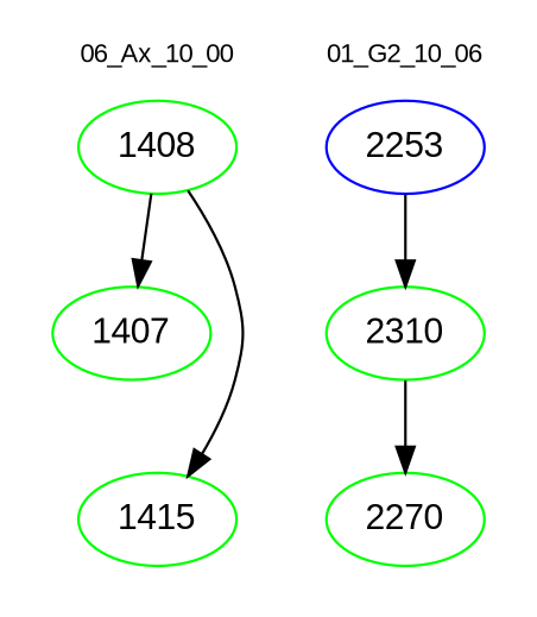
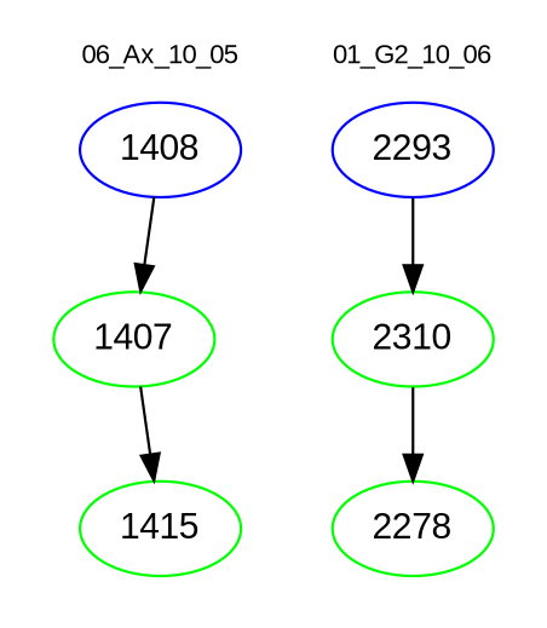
  digraph {
    fontname="Liberation Sans"
    node [color=green fontname="Liberation Sans"]
    edge [color=black fontname="Liberation Sans"]
-   n1 [label=1408]
+   n1 [color=blue label=1408]
    n2 [label=1407]
    n3 [label=1415]
-   n4 [color=blue label=2253]
-   n5 [label=2270]
+   n4 [color=blue label=2293]
+   n5 [label=2278]
    n6 [label=2310]
    subgraph cluster_1 {
      color=white
      fontsize=10
-     label="06_Ax_10_00"
+     label="06_Ax_10_05"
      n1
      n2
      n3
    }
    subgraph cluster_2 {
      color=white
      fontsize=10
      label="01_G2_10_06"
      n4
      n5
      n6
    }
    n1 -> n2
-   n1 -> n3
+   n2 -> n3
    n4 -> n6
    n6 -> n5
  }
